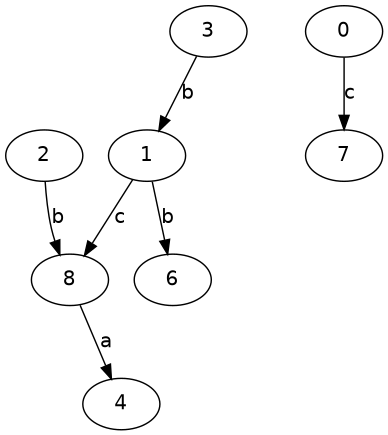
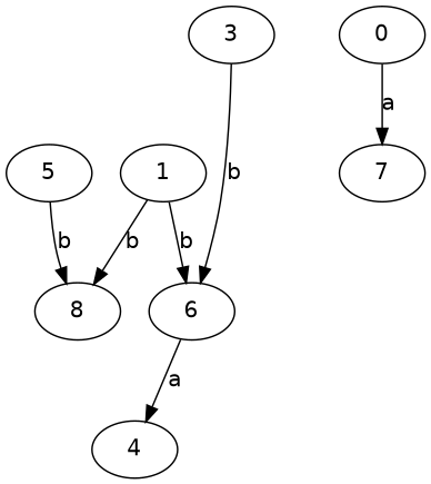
  strict digraph {
    fontname="DejaVu Sans"
    node [fontname="DejaVu Sans"]
    edge [fontname="DejaVu Sans"]
    1
    6
    8
    4
-   2
+   2 [label=5]
    3
    0
    7
    1 -> 6 [label=b]
-   1 -> 8 [label=c]
-   8 -> 4 [label=a]
+   1 -> 8 [label=b]
+   6 -> 4 [label=a]
    2 -> 8 [label=b]
-   3 -> 1 [label=b]
-   0 -> 7 [label=c]
+   3 -> 6 [label=b]
+   0 -> 7 [label=a]
  }
